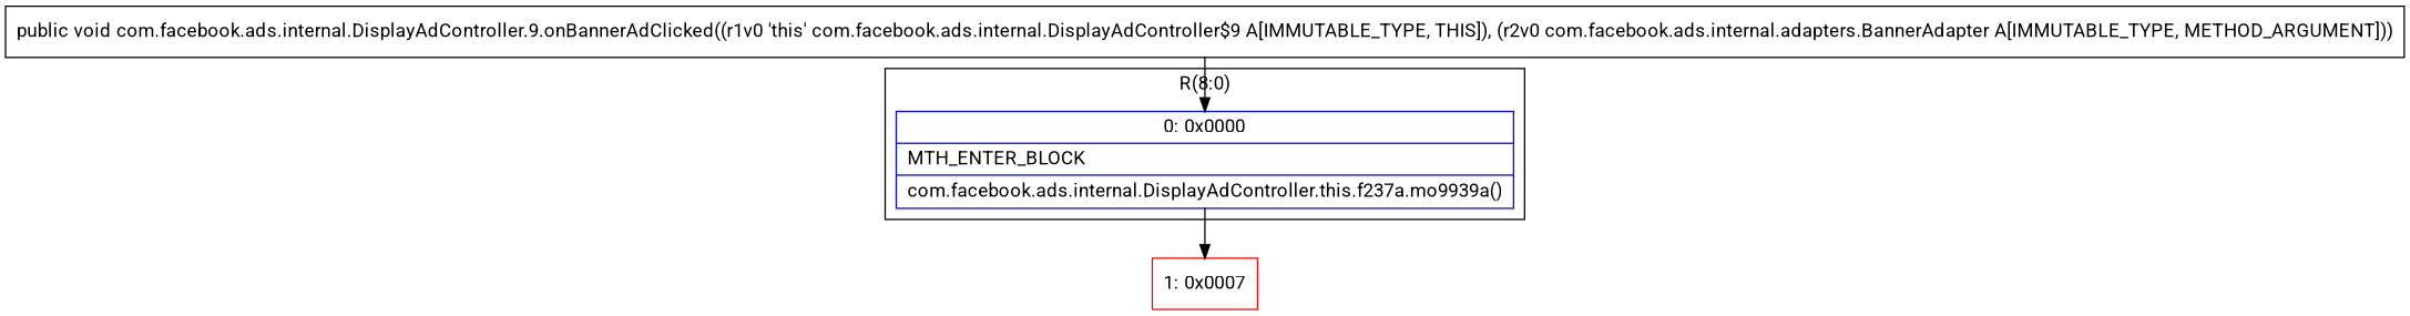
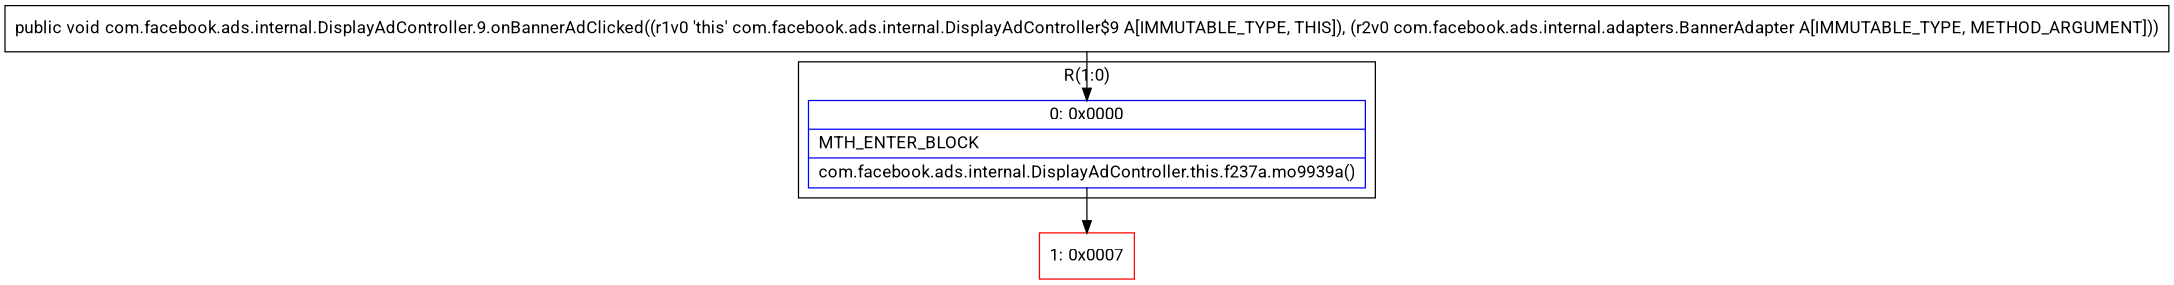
  digraph {
    fontname=Roboto
    node [shape=record fontname=Roboto]
    edge [fontname=Roboto]
    n1 [color=blue label="{0\:\ 0x0000|MTH_ENTER_BLOCK\l|com.facebook.ads.internal.DisplayAdController.this.f237a.mo9939a()\l}"]
    n2 [color=red label="{1\:\ 0x0007}"]
    n3 [label="{public void com.facebook.ads.internal.DisplayAdController.9.onBannerAdClicked((r1v0 'this' com.facebook.ads.internal.DisplayAdController$9 A[IMMUTABLE_TYPE, THIS]), (r2v0 com.facebook.ads.internal.adapters.BannerAdapter A[IMMUTABLE_TYPE, METHOD_ARGUMENT])) }"]
    subgraph cluster_1 {
-     label="R(8:0)"
+     label="R(1:0)"
      n1
    }
    n1 -> n2
    n3 -> n1
  }
